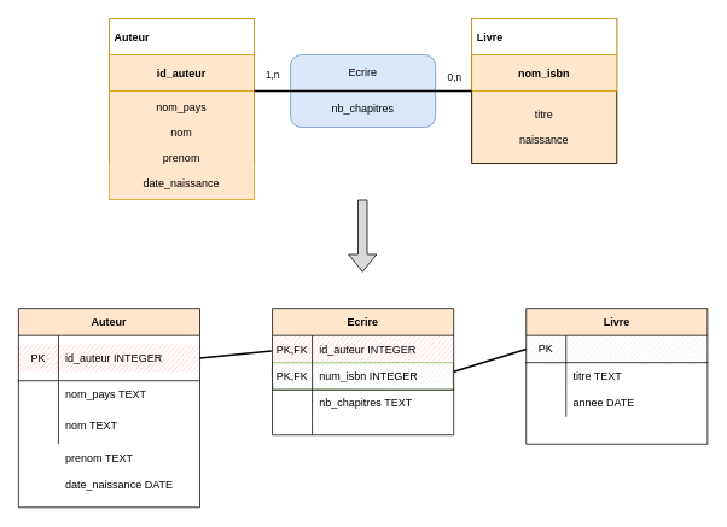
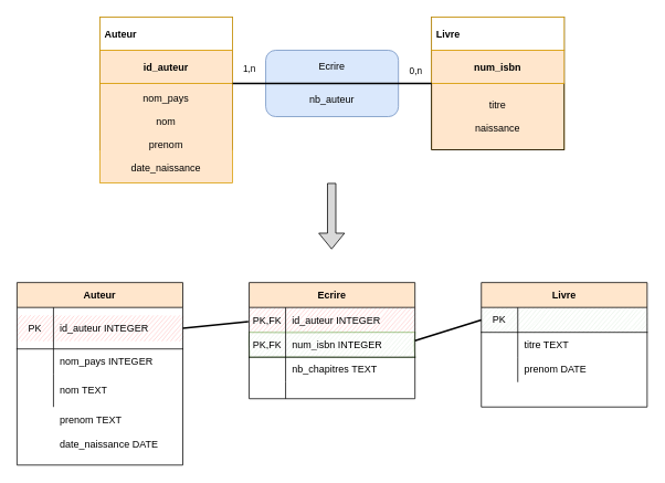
  <mxCell id="0" />
  <mxCell id="1" parent="0" />
  <mxCell id="2" value="" style="rounded=0;whiteSpace=wrap;html=1;shadow=0;glass=0;sketch=1;fillColor=#FF0000;opacity=20;strokeColor=none;" parent="1" vertex="1"><mxGeometry x="20" y="380" width="200" height="30" as="geometry" /></mxCell>
  <mxCell id="3" value="" style="rounded=0;whiteSpace=wrap;html=1;shadow=0;glass=0;sketch=1;fillColor=#FF0000;opacity=20;strokeColor=none;" parent="1" vertex="1"><mxGeometry x="300" y="370" width="200" height="30" as="geometry" /></mxCell>
  <mxCell id="4" value="" style="rounded=0;whiteSpace=wrap;html=1;shadow=0;glass=0;sketch=1;fillColor=#d5e8d4;opacity=60;strokeColor=none;" parent="1" vertex="1"><mxGeometry x="580" y="370" width="200" height="30" as="geometry" /></mxCell>
  <mxCell id="5" value="" style="rounded=0;whiteSpace=wrap;html=1;shadow=0;glass=0;sketch=1;fillColor=#d5e8d4;opacity=60;strokeColor=#82b366;" parent="1" vertex="1"><mxGeometry x="300" y="400" width="200" height="30" as="geometry" /></mxCell>
  <mxCell id="6" value="" style="group" parent="1" vertex="1" connectable="0"><mxGeometry x="120" y="20" width="160" height="200" as="geometry" /></mxCell>
  <mxCell id="7" value="" style="group;align=left;" parent="6" vertex="1" connectable="0"><mxGeometry width="160" height="200" as="geometry" /></mxCell>
  <mxCell id="8" value="" style="rounded=0;whiteSpace=wrap;html=1;strokeColor=#000000;align=center;fillColor=none;" parent="7" vertex="1"><mxGeometry width="160" height="160" as="geometry" /></mxCell>
  <mxCell id="9" value="Auteur" style="text;align=left;verticalAlign=middle;spacingLeft=4;spacingRight=4;overflow=hidden;rotatable=0;points=[[0,0.5],[1,0.5]];portConstraint=eastwest;fontStyle=1;strokeColor=#d79b00;fillColor=#ffffff;gradientDirection=north;" parent="7" vertex="1"><mxGeometry width="160" height="40" as="geometry" /></mxCell>
  <mxCell id="10" value="id_auteur" style="text;align=center;verticalAlign=middle;spacingLeft=4;spacingRight=4;overflow=hidden;rotatable=0;points=[[0,0.5],[1,0.5]];portConstraint=eastwest;fontStyle=1;fillColor=#ffe6cc;strokeColor=#d79b00;" parent="7" vertex="1"><mxGeometry y="40" width="160" height="40" as="geometry" /></mxCell>
  <mxCell id="11" value="nom_pays&#10;&#10;nom&#10;&#10;prenom&#10;&#10;date_naissance" style="text;align=center;verticalAlign=middle;spacingLeft=4;spacingRight=4;overflow=hidden;rotatable=0;points=[[0,0.5],[1,0.5]];portConstraint=eastwest;fontStyle=0;fillColor=#ffe6cc;strokeColor=#d79b00;" parent="7" vertex="1"><mxGeometry y="80" width="160" height="120" as="geometry" /></mxCell>
  <mxCell id="12" value="" style="group" parent="1" vertex="1" connectable="0"><mxGeometry x="520" y="20" width="160" height="160" as="geometry" /></mxCell>
  <mxCell id="13" value="titre&#10;&#10;naissance" style="text;align=center;verticalAlign=middle;spacingLeft=4;spacingRight=4;overflow=hidden;rotatable=0;points=[[0,0.5],[1,0.5]];portConstraint=eastwest;fontStyle=0;fillColor=#ffe6cc;strokeColor=#d79b00;" parent="12" vertex="1"><mxGeometry y="80" width="160" height="80" as="geometry" /></mxCell>
  <mxCell id="14" value="" style="rounded=0;whiteSpace=wrap;html=1;strokeColor=#000000;align=center;fillColor=none;" parent="12" vertex="1"><mxGeometry width="160" height="160" as="geometry" /></mxCell>
  <mxCell id="15" value="Livre" style="text;align=left;verticalAlign=middle;spacingLeft=4;spacingRight=4;overflow=hidden;rotatable=0;points=[[0,0.5],[1,0.5]];portConstraint=eastwest;fontStyle=1;strokeColor=#d79b00;fillColor=#ffffff;" parent="12" vertex="1"><mxGeometry width="160" height="40" as="geometry" /></mxCell>
- <mxCell id="16" value="nom_isbn" style="text;align=center;verticalAlign=middle;spacingLeft=4;spacingRight=4;overflow=hidden;rotatable=0;points=[[0,0.5],[1,0.5]];portConstraint=eastwest;fontStyle=1;fillColor=#ffe6cc;strokeColor=#d79b00;" parent="12" vertex="1"><mxGeometry y="40" width="160" height="40" as="geometry" /></mxCell>
+ <mxCell id="16" value="num_isbn" style="text;align=center;verticalAlign=middle;spacingLeft=4;spacingRight=4;overflow=hidden;rotatable=0;points=[[0,0.5],[1,0.5]];portConstraint=eastwest;fontStyle=1;fillColor=#ffe6cc;strokeColor=#d79b00;" parent="12" vertex="1"><mxGeometry y="40" width="160" height="40" as="geometry" /></mxCell>
  <mxCell id="17" value="" style="group;fillColor=#ffffff;" parent="1" vertex="1" connectable="0"><mxGeometry x="320" y="60" width="160" height="80" as="geometry" /></mxCell>
  <mxCell id="18" value="" style="rounded=1;whiteSpace=wrap;html=1;fillColor=#dae8fc;strokeColor=#6c8ebf;" parent="17" vertex="1"><mxGeometry width="160" height="80" as="geometry" /></mxCell>
  <mxCell id="19" value="Ecrire" style="text;html=1;strokeColor=none;fillColor=none;align=center;verticalAlign=middle;whiteSpace=wrap;rounded=0;" parent="17" vertex="1"><mxGeometry width="160" height="40" as="geometry" /></mxCell>
- <mxCell id="20" value="nb_chapitres" style="text;html=1;strokeColor=none;fillColor=none;align=center;verticalAlign=middle;whiteSpace=wrap;rounded=0;" parent="17" vertex="1"><mxGeometry y="40" width="160" height="40" as="geometry" /></mxCell>
+ <mxCell id="20" value="nb_auteur" style="text;html=1;strokeColor=none;fillColor=none;align=center;verticalAlign=middle;whiteSpace=wrap;rounded=0;" parent="17" vertex="1"><mxGeometry y="40" width="160" height="40" as="geometry" /></mxCell>
  <mxCell id="21" value="&lt;div&gt;&lt;br&gt;&lt;/div&gt;&lt;div&gt;&lt;br&gt;&lt;/div&gt;" style="endArrow=none;html=1;strokeWidth=2;rounded=0;endFill=0;exitX=1;exitY=0.5;exitDx=0;exitDy=0;entryX=0;entryY=0.5;entryDx=0;entryDy=0;" parent="1" source="8" target="14" edge="1"><mxGeometry relative="1" as="geometry"><mxPoint x="209.96" y="27" as="sourcePoint" /><mxPoint x="610" y="27" as="targetPoint" /><Array as="points" /><mxPoint as="offset" /></mxGeometry></mxCell>
  <mxCell id="22" value="&lt;div&gt;1,n&lt;/div&gt;" style="edgeLabel;resizable=0;html=1;align=left;verticalAlign=bottom;labelBackgroundColor=none;" parent="21" connectable="0" vertex="1"><mxGeometry x="-1" relative="1" as="geometry"><mxPoint x="11" y="-10" as="offset" /></mxGeometry></mxCell>
  <mxCell id="23" value="0,n" style="edgeLabel;resizable=0;html=1;align=right;verticalAlign=bottom;labelBackgroundColor=none;" parent="21" connectable="0" vertex="1"><mxGeometry x="1" relative="1" as="geometry"><mxPoint x="-10.96" y="-6.99" as="offset" /></mxGeometry></mxCell>
  <mxCell id="24" value="" style="shape=flexArrow;endArrow=classic;html=1;fillColor=#D9D9D9;" parent="1" edge="1"><mxGeometry width="50" height="50" relative="1" as="geometry"><mxPoint x="399.5" y="220" as="sourcePoint" /><mxPoint x="399.5" y="300" as="targetPoint" /></mxGeometry></mxCell>
  <mxCell id="25" value="prenom TEXT&lt;br&gt;&lt;br&gt;date_naissance DATE" style="shape=partialRectangle;html=1;whiteSpace=wrap;connectable=0;fillColor=none;top=0;left=0;bottom=0;right=0;align=left;spacingLeft=6;overflow=hidden;" parent="1" vertex="1"><mxGeometry x="64" y="480" width="156" height="80" as="geometry" /></mxCell>
  <mxCell id="26" value="" style="endArrow=none;html=1;entryX=-0.005;entryY=0.283;entryDx=0;entryDy=0;entryPerimeter=0;strokeWidth=2;exitX=1;exitY=0.5;exitDx=0;exitDy=0;" parent="1" source="38" target="48" edge="1"><mxGeometry width="50" height="50" relative="1" as="geometry"><mxPoint x="221" y="419" as="sourcePoint" /><mxPoint x="380" y="230" as="targetPoint" /></mxGeometry></mxCell>
  <mxCell id="27" value="" style="endArrow=none;html=1;strokeWidth=2;entryX=0;entryY=0.5;entryDx=0;entryDy=0;" parent="1" target="29" edge="1"><mxGeometry width="50" height="50" relative="1" as="geometry"><mxPoint x="500" y="410" as="sourcePoint" /><mxPoint x="580" y="421" as="targetPoint" /></mxGeometry></mxCell>
  <mxCell id="28" value="Livre" style="shape=table;html=1;whiteSpace=wrap;startSize=30;container=1;collapsible=0;childLayout=tableLayout;fixedRows=1;rowLines=0;fontStyle=1;align=center;fillColor=#FFE6CC;" parent="1" vertex="1"><mxGeometry x="580" y="340" width="200" height="150" as="geometry" /></mxCell>
  <mxCell id="29" value="" style="shape=partialRectangle;html=1;whiteSpace=wrap;collapsible=0;dropTarget=0;pointerEvents=0;fillColor=none;top=0;left=0;bottom=1;right=0;points=[[0,0.5],[1,0.5]];portConstraint=eastwest;" parent="28" vertex="1"><mxGeometry y="30" width="200" height="30" as="geometry" /></mxCell>
  <mxCell id="30" value="PK" style="shape=partialRectangle;html=1;whiteSpace=wrap;connectable=0;fillColor=none;top=0;left=0;bottom=0;right=0;overflow=hidden;" parent="29" vertex="1"><mxGeometry width="44" height="30" as="geometry" /></mxCell>
  <mxCell id="31" value="" style="shape=partialRectangle;html=1;whiteSpace=wrap;collapsible=0;dropTarget=0;pointerEvents=0;fillColor=none;top=0;left=0;bottom=0;right=0;points=[[0,0.5],[1,0.5]];portConstraint=eastwest;" parent="28" vertex="1"><mxGeometry y="60" width="200" height="30" as="geometry" /></mxCell>
  <mxCell id="32" value="" style="shape=partialRectangle;html=1;whiteSpace=wrap;connectable=0;fillColor=none;top=0;left=0;bottom=0;right=0;overflow=hidden;" parent="31" vertex="1"><mxGeometry width="44" height="30" as="geometry" /></mxCell>
  <mxCell id="33" value="titre TEXT" style="shape=partialRectangle;html=1;whiteSpace=wrap;connectable=0;fillColor=none;top=0;left=0;bottom=0;right=0;align=left;spacingLeft=6;overflow=hidden;" parent="31" vertex="1"><mxGeometry x="44" width="156" height="30" as="geometry" /></mxCell>
  <mxCell id="34" value="" style="shape=partialRectangle;html=1;whiteSpace=wrap;collapsible=0;dropTarget=0;pointerEvents=0;fillColor=none;top=0;left=0;bottom=0;right=0;points=[[0,0.5],[1,0.5]];portConstraint=eastwest;" parent="28" vertex="1"><mxGeometry y="90" width="200" height="30" as="geometry" /></mxCell>
  <mxCell id="35" value="" style="shape=partialRectangle;html=1;whiteSpace=wrap;connectable=0;fillColor=none;top=0;left=0;bottom=0;right=0;overflow=hidden;" parent="34" vertex="1"><mxGeometry width="44" height="30" as="geometry" /></mxCell>
- <mxCell id="36" value="annee DATE" style="shape=partialRectangle;html=1;whiteSpace=wrap;connectable=0;fillColor=none;top=0;left=0;bottom=0;right=0;align=left;spacingLeft=6;overflow=hidden;" parent="34" vertex="1"><mxGeometry x="44" width="156" height="30" as="geometry" /></mxCell>
+ <mxCell id="36" value="prenom DATE" style="shape=partialRectangle;html=1;whiteSpace=wrap;connectable=0;fillColor=none;top=0;left=0;bottom=0;right=0;align=left;spacingLeft=6;overflow=hidden;" parent="34" vertex="1"><mxGeometry x="44" width="156" height="30" as="geometry" /></mxCell>
  <mxCell id="37" value="Auteur" style="shape=table;html=1;whiteSpace=wrap;startSize=30;container=1;collapsible=0;childLayout=tableLayout;fixedRows=1;rowLines=0;fontStyle=1;align=center;fillColor=#FFE6CC;" parent="1" vertex="1"><mxGeometry x="20" y="340" width="200" height="220" as="geometry" /></mxCell>
  <mxCell id="38" value="" style="shape=partialRectangle;html=1;whiteSpace=wrap;collapsible=0;dropTarget=0;pointerEvents=0;fillColor=none;top=0;left=0;bottom=1;right=0;points=[[0,0.5],[1,0.5]];portConstraint=eastwest;" parent="37" vertex="1"><mxGeometry y="30" width="200" height="50" as="geometry" /></mxCell>
  <mxCell id="39" value="PK" style="shape=partialRectangle;html=1;whiteSpace=wrap;connectable=0;fillColor=none;top=0;left=0;bottom=0;right=0;overflow=hidden;" parent="38" vertex="1"><mxGeometry width="44" height="50" as="geometry" /></mxCell>
  <mxCell id="40" value="id_auteur INTEGER" style="shape=partialRectangle;html=1;whiteSpace=wrap;connectable=0;fillColor=none;top=0;left=0;bottom=0;right=0;align=left;spacingLeft=6;overflow=hidden;" parent="38" vertex="1"><mxGeometry x="44" width="156" height="50" as="geometry" /></mxCell>
  <mxCell id="41" value="" style="shape=partialRectangle;html=1;whiteSpace=wrap;collapsible=0;dropTarget=0;pointerEvents=0;fillColor=none;top=0;left=0;bottom=0;right=0;points=[[0,0.5],[1,0.5]];portConstraint=eastwest;" parent="37" vertex="1"><mxGeometry y="80" width="200" height="30" as="geometry" /></mxCell>
  <mxCell id="42" value="" style="shape=partialRectangle;html=1;whiteSpace=wrap;connectable=0;fillColor=none;top=0;left=0;bottom=0;right=0;overflow=hidden;" parent="41" vertex="1"><mxGeometry width="44" height="30" as="geometry" /></mxCell>
- <mxCell id="43" value="nom_pays TEXT" style="shape=partialRectangle;html=1;whiteSpace=wrap;connectable=0;fillColor=none;top=0;left=0;bottom=0;right=0;align=left;spacingLeft=6;overflow=hidden;" parent="41" vertex="1"><mxGeometry x="44" width="156" height="30" as="geometry" /></mxCell>
+ <mxCell id="43" value="nom_pays INTEGER" style="shape=partialRectangle;html=1;whiteSpace=wrap;connectable=0;fillColor=none;top=0;left=0;bottom=0;right=0;align=left;spacingLeft=6;overflow=hidden;" parent="41" vertex="1"><mxGeometry x="44" width="156" height="30" as="geometry" /></mxCell>
  <mxCell id="44" value="" style="shape=partialRectangle;html=1;whiteSpace=wrap;collapsible=0;dropTarget=0;pointerEvents=0;fillColor=none;top=0;left=0;bottom=0;right=0;points=[[0,0.5],[1,0.5]];portConstraint=eastwest;" parent="37" vertex="1"><mxGeometry y="110" width="200" height="40" as="geometry" /></mxCell>
  <mxCell id="45" value="" style="shape=partialRectangle;html=1;whiteSpace=wrap;connectable=0;fillColor=none;top=0;left=0;bottom=0;right=0;overflow=hidden;" parent="44" vertex="1"><mxGeometry width="44" height="40" as="geometry" /></mxCell>
  <mxCell id="46" value="nom TEXT" style="shape=partialRectangle;html=1;whiteSpace=wrap;connectable=0;fillColor=none;top=0;left=0;bottom=0;right=0;align=left;spacingLeft=6;overflow=hidden;" parent="44" vertex="1"><mxGeometry x="44" width="156" height="40" as="geometry" /></mxCell>
  <mxCell id="47" value="Ecrire" style="shape=table;html=1;whiteSpace=wrap;startSize=30;container=1;collapsible=0;childLayout=tableLayout;fixedRows=1;rowLines=0;fontStyle=1;align=center;fillColor=#FFE6CC;" parent="1" vertex="1"><mxGeometry x="300" y="340" width="200" height="140" as="geometry" /></mxCell>
  <mxCell id="48" value="" style="shape=partialRectangle;html=1;whiteSpace=wrap;collapsible=0;dropTarget=0;pointerEvents=0;fillColor=none;top=0;left=0;bottom=1;right=0;points=[[0,0.5],[1,0.5]];portConstraint=eastwest;" parent="47" vertex="1"><mxGeometry y="30" width="200" height="60" as="geometry" /></mxCell>
  <mxCell id="49" value="PK,FK&lt;br&gt;&lt;br&gt;PK,FK" style="shape=partialRectangle;html=1;whiteSpace=wrap;connectable=0;fillColor=none;top=0;left=0;bottom=0;right=0;overflow=hidden;" parent="48" vertex="1"><mxGeometry width="44" height="60" as="geometry" /></mxCell>
  <mxCell id="50" value="id_auteur INTEGER&lt;br&gt;&lt;br&gt;num_isbn INTEGER" style="shape=partialRectangle;html=1;whiteSpace=wrap;connectable=0;fillColor=none;top=0;left=0;bottom=0;right=0;align=left;spacingLeft=6;overflow=hidden;" parent="48" vertex="1"><mxGeometry x="44" width="156" height="60" as="geometry" /></mxCell>
  <mxCell id="51" value="" style="shape=partialRectangle;html=1;whiteSpace=wrap;collapsible=0;dropTarget=0;pointerEvents=0;fillColor=none;top=0;left=0;bottom=0;right=0;points=[[0,0.5],[1,0.5]];portConstraint=eastwest;" parent="47" vertex="1"><mxGeometry y="90" width="200" height="30" as="geometry" /></mxCell>
  <mxCell id="52" value="" style="shape=partialRectangle;html=1;whiteSpace=wrap;connectable=0;fillColor=none;top=0;left=0;bottom=0;right=0;overflow=hidden;" parent="51" vertex="1"><mxGeometry width="44" height="30" as="geometry" /></mxCell>
  <mxCell id="53" value="nb_chapitres TEXT" style="shape=partialRectangle;html=1;whiteSpace=wrap;connectable=0;fillColor=none;top=0;left=0;bottom=0;right=0;align=left;spacingLeft=6;overflow=hidden;" parent="51" vertex="1"><mxGeometry x="44" width="156" height="30" as="geometry" /></mxCell>
  <mxCell id="54" value="" style="shape=partialRectangle;html=1;whiteSpace=wrap;collapsible=0;dropTarget=0;pointerEvents=0;fillColor=none;top=0;left=0;bottom=0;right=0;points=[[0,0.5],[1,0.5]];portConstraint=eastwest;" parent="47" vertex="1"><mxGeometry y="120" width="200" height="20" as="geometry" /></mxCell>
  <mxCell id="55" value="" style="shape=partialRectangle;html=1;whiteSpace=wrap;connectable=0;fillColor=none;top=0;left=0;bottom=0;right=0;overflow=hidden;" parent="54" vertex="1"><mxGeometry width="44" height="20" as="geometry" /></mxCell>
  <mxCell id="56" value="" style="shape=partialRectangle;html=1;whiteSpace=wrap;connectable=0;fillColor=none;top=0;left=0;bottom=0;right=0;align=left;spacingLeft=6;overflow=hidden;" parent="54" vertex="1"><mxGeometry x="44" width="156" height="20" as="geometry" /></mxCell>
